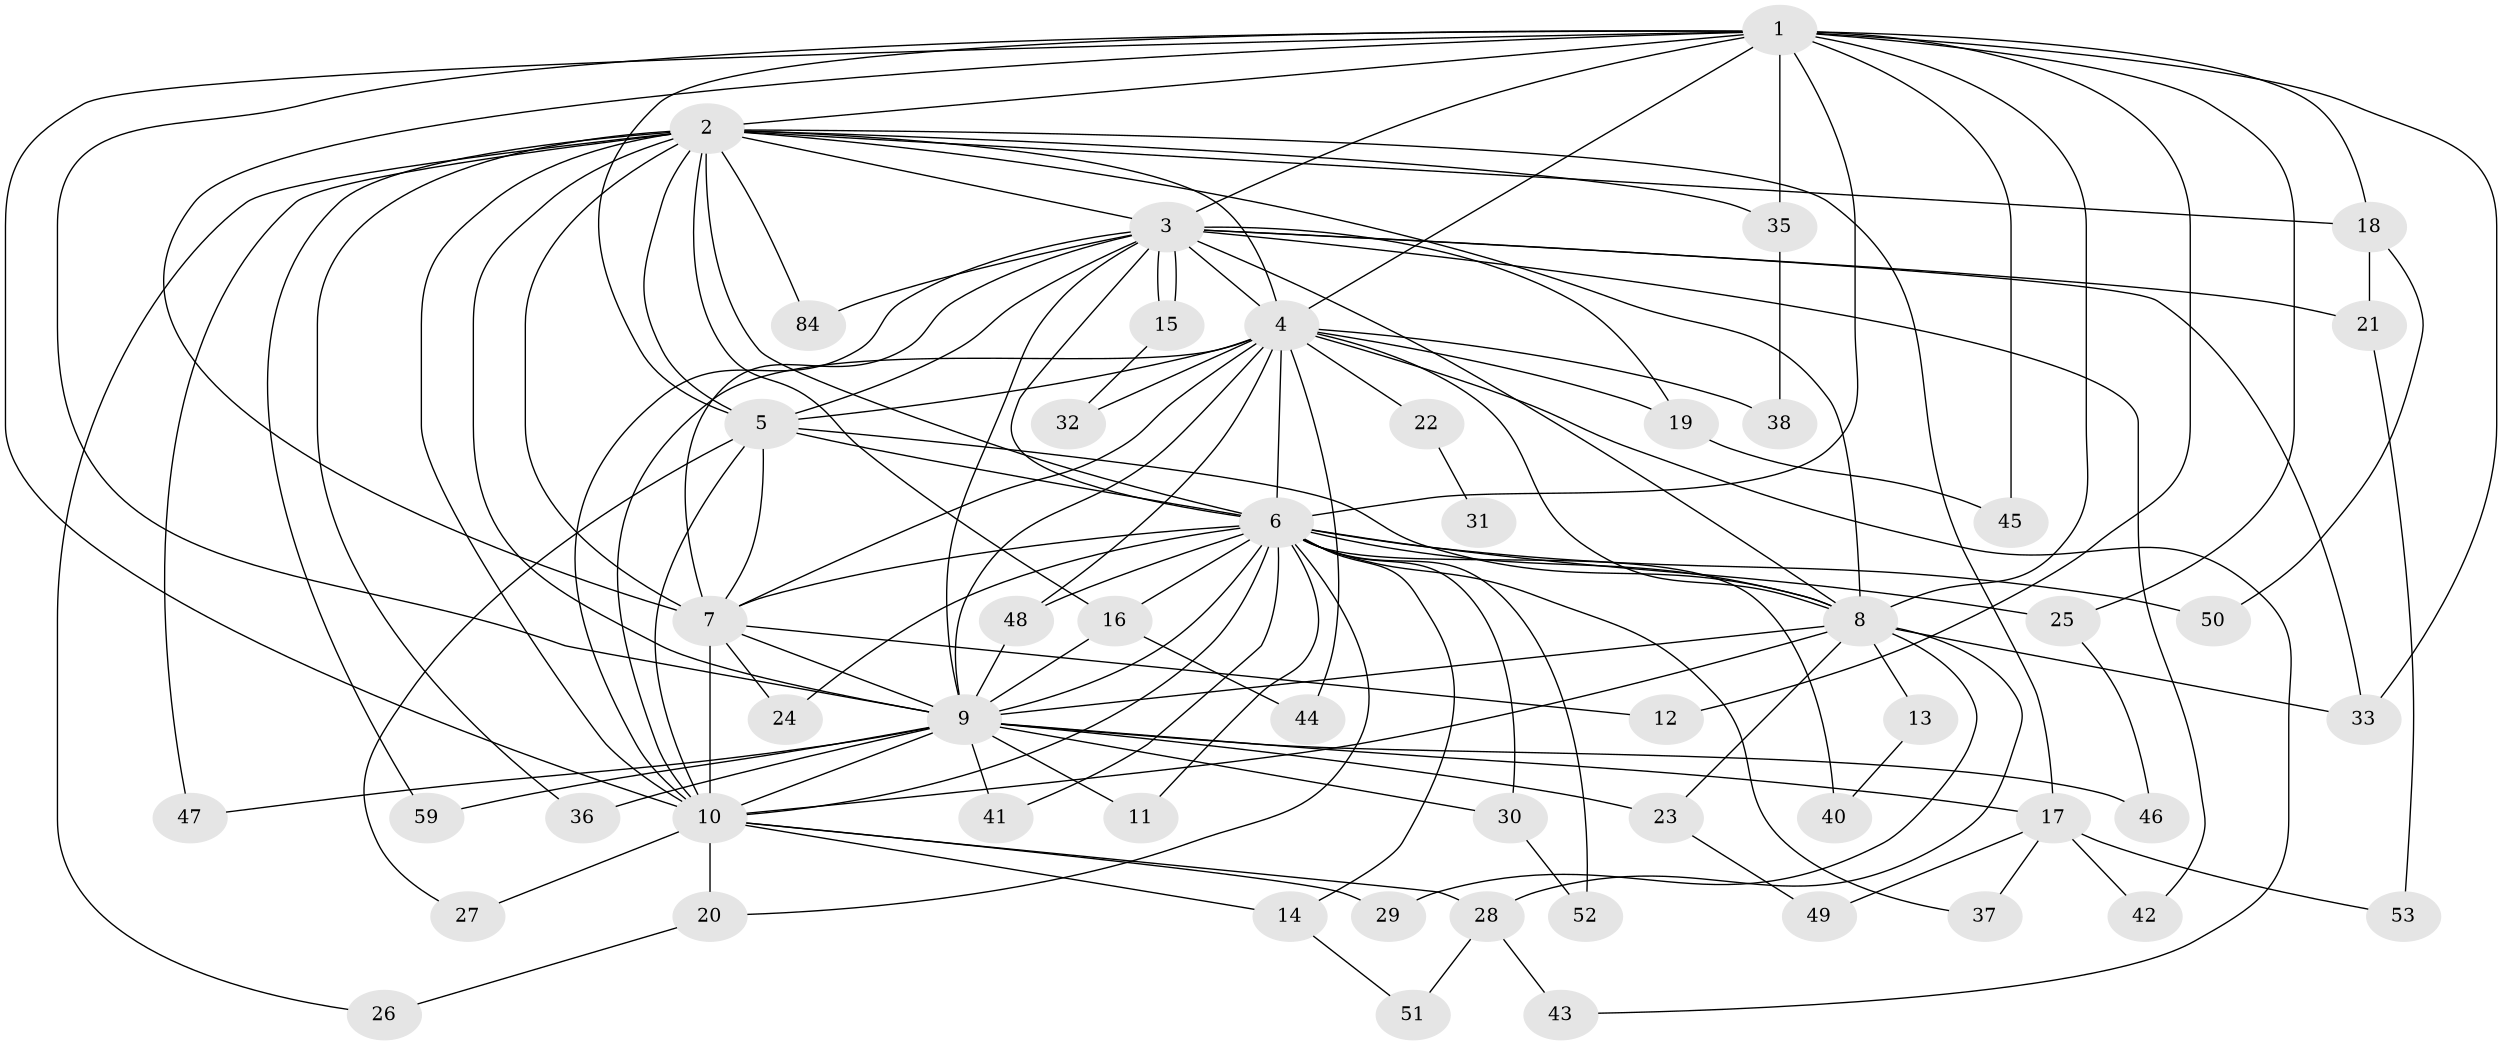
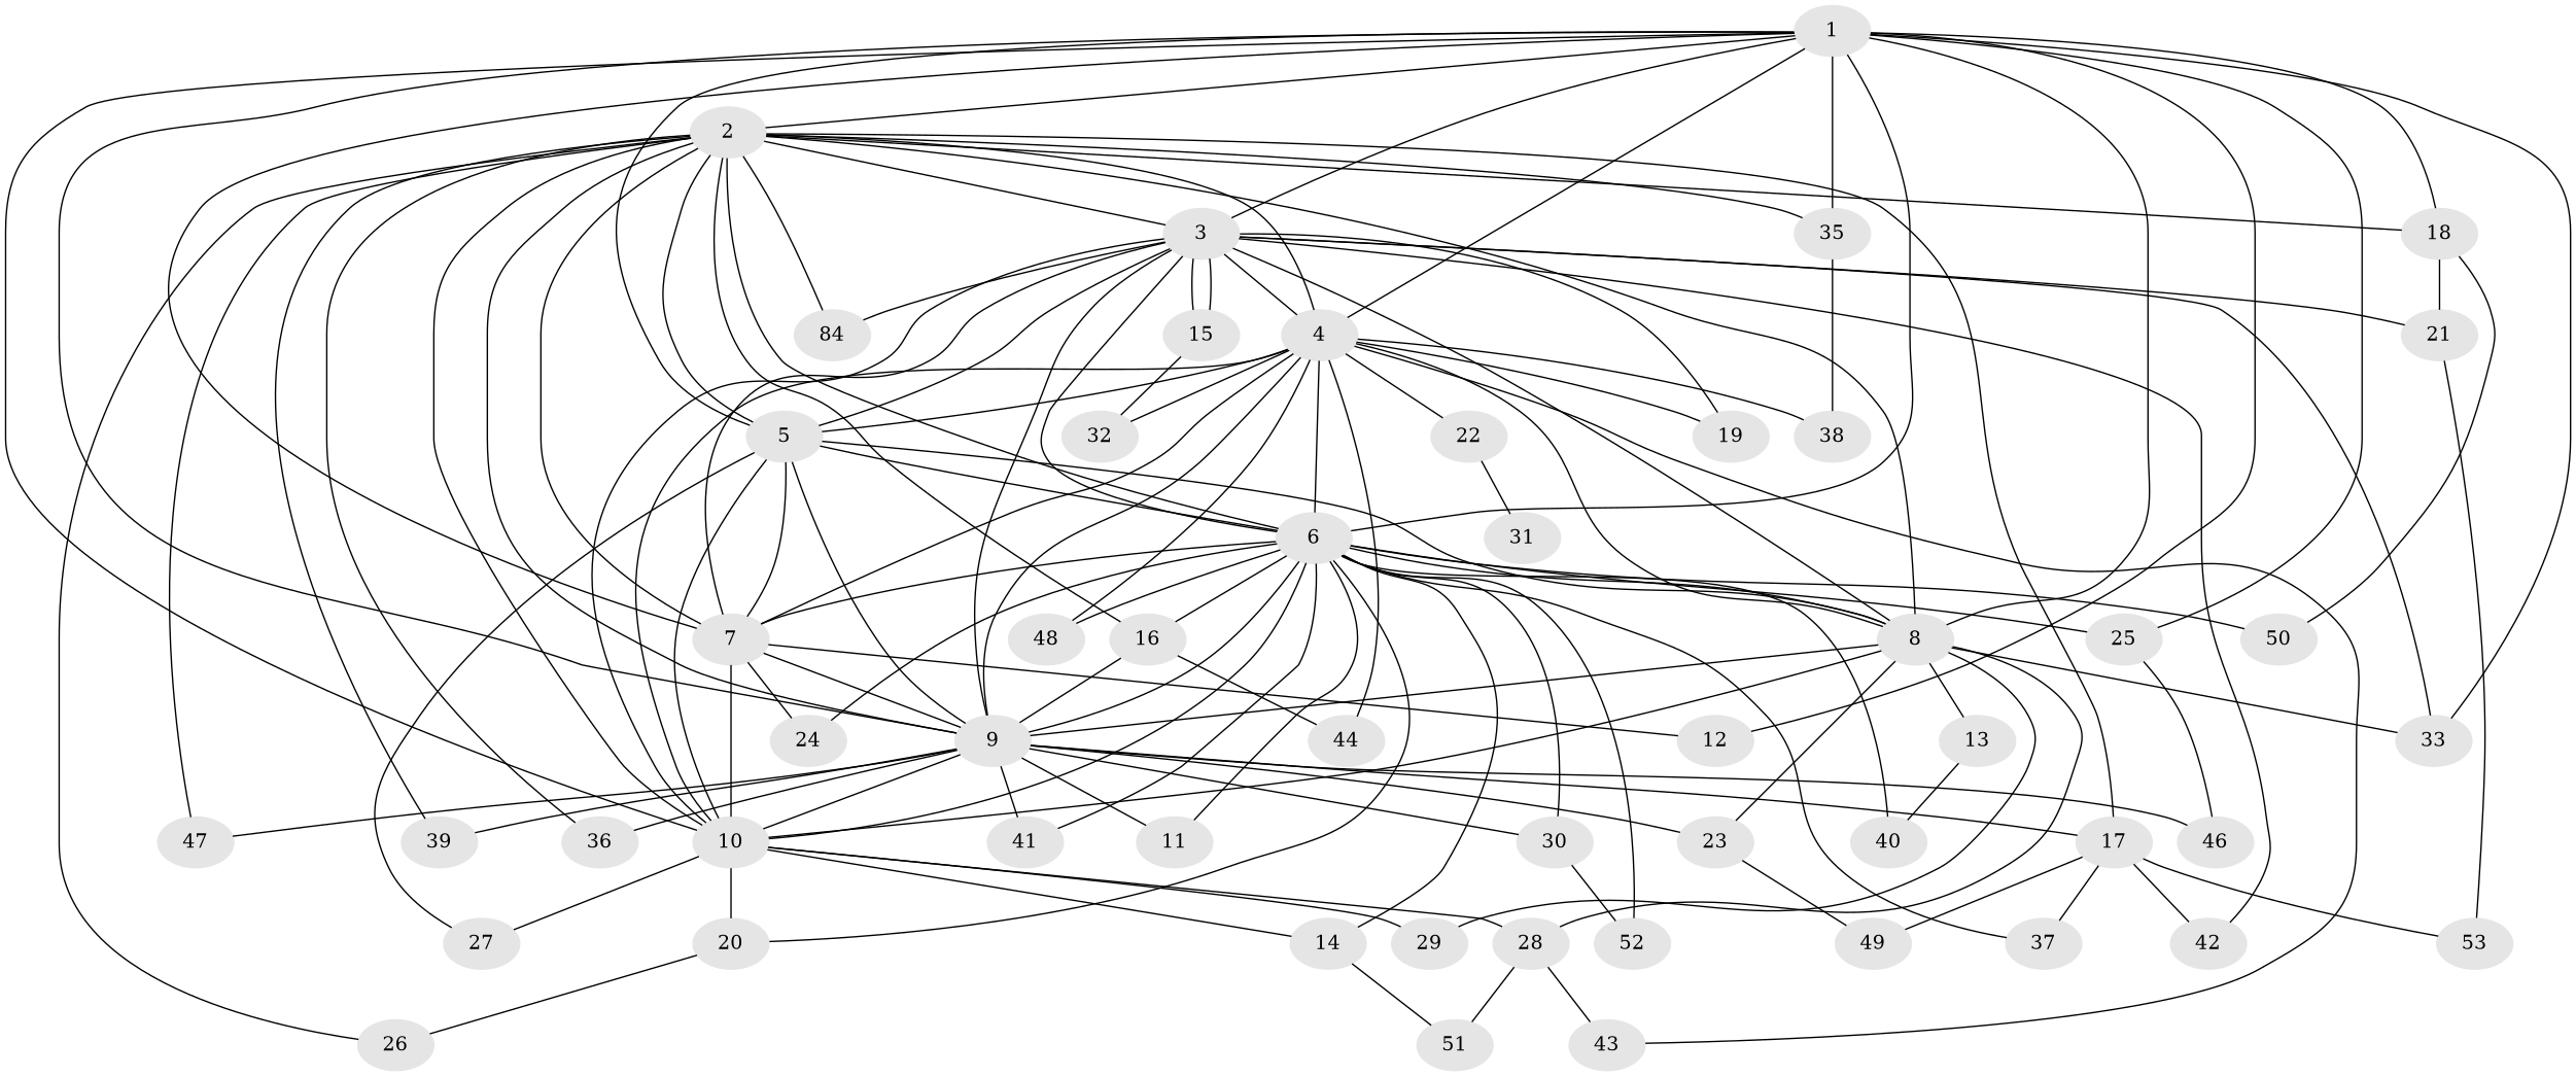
  graph {
    node [color=gray90 style=filled]
    1
    2
    3
    4
    5
    6
    7
    8
    9
    10
    12
    18
    25
    33
    35
-   45
    16
    17
    26
    n20 [label=84]
    36
-   39 [label=59]
+   39
    47
    15
    19
    21
    42
    22
    32
    38
    43
    44
    48
    27
    11
    14
    20
    24
    30
    37
    40
    41
    50
    52
    13
    23
    28
    29
    46
    49
    53
    31
    51
    1 -- 2
    1 -- 3
    1 -- 4
    1 -- 5
    1 -- 6
    1 -- 7
    1 -- 8
    1 -- 9
    1 -- 10
    1 -- 12
    1 -- 18
    1 -- 25
    1 -- 33
    1 -- 35
-   1 -- 45
    2 -- 3
    2 -- 4
    2 -- 5
    2 -- 6
    2 -- 7
    2 -- 8
    2 -- 9
    2 -- 10
    2 -- 18
    2 -- 35
    2 -- 16
    2 -- 17
    2 -- 26
    2 -- n20
    2 -- 36
    2 -- 39
    2 -- 47
    3 -- 4
    3 -- 5
    3 -- 6
    3 -- 7
    3 -- 8
    3 -- 9
    3 -- 10
    3 -- 33
    3 -- n20
    3 -- 15
    3 -- 15
    3 -- 19
    3 -- 21
    3 -- 42
    4 -- 5
    4 -- 6
    4 -- 7
    4 -- 8
    4 -- 9
    4 -- 10
    4 -- 19
    4 -- 22
    4 -- 32
    4 -- 38
    4 -- 43
    4 -- 44
    4 -- 48
    5 -- 6
    5 -- 7
    5 -- 8
-   48 -- 9
+   5 -- 9
    5 -- 10
    5 -- 27
    6 -- 7
    6 -- 8
    6 -- 9
    6 -- 10
    6 -- 25
    6 -- 16
    6 -- 48
    6 -- 11
    6 -- 14
    6 -- 20
    6 -- 24
    6 -- 30
    6 -- 37
    6 -- 40
    6 -- 41
    6 -- 50
    6 -- 52
    7 -- 9
    7 -- 10
    7 -- 12
    7 -- 24
    8 -- 9
    8 -- 10
    8 -- 33
    8 -- 13
    8 -- 23
    8 -- 28
    8 -- 29
    9 -- 10
    9 -- 17
    9 -- 36
    9 -- 39
    9 -- 47
    9 -- 11
    9 -- 30
    9 -- 41
    9 -- 23
    9 -- 46
    10 -- 27
    10 -- 14
    10 -- 20
    10 -- 28
    10 -- 29
    18 -- 21
    18 -- 50
    25 -- 46
    35 -- 38
    16 -- 9
    16 -- 44
    17 -- 42
    17 -- 37
    17 -- 49
    17 -- 53
    15 -- 32
-   19 -- 45
    21 -- 53
    22 -- 31
    14 -- 51
    20 -- 26
    30 -- 52
    13 -- 40
    23 -- 49
    28 -- 43
    28 -- 51
  }
